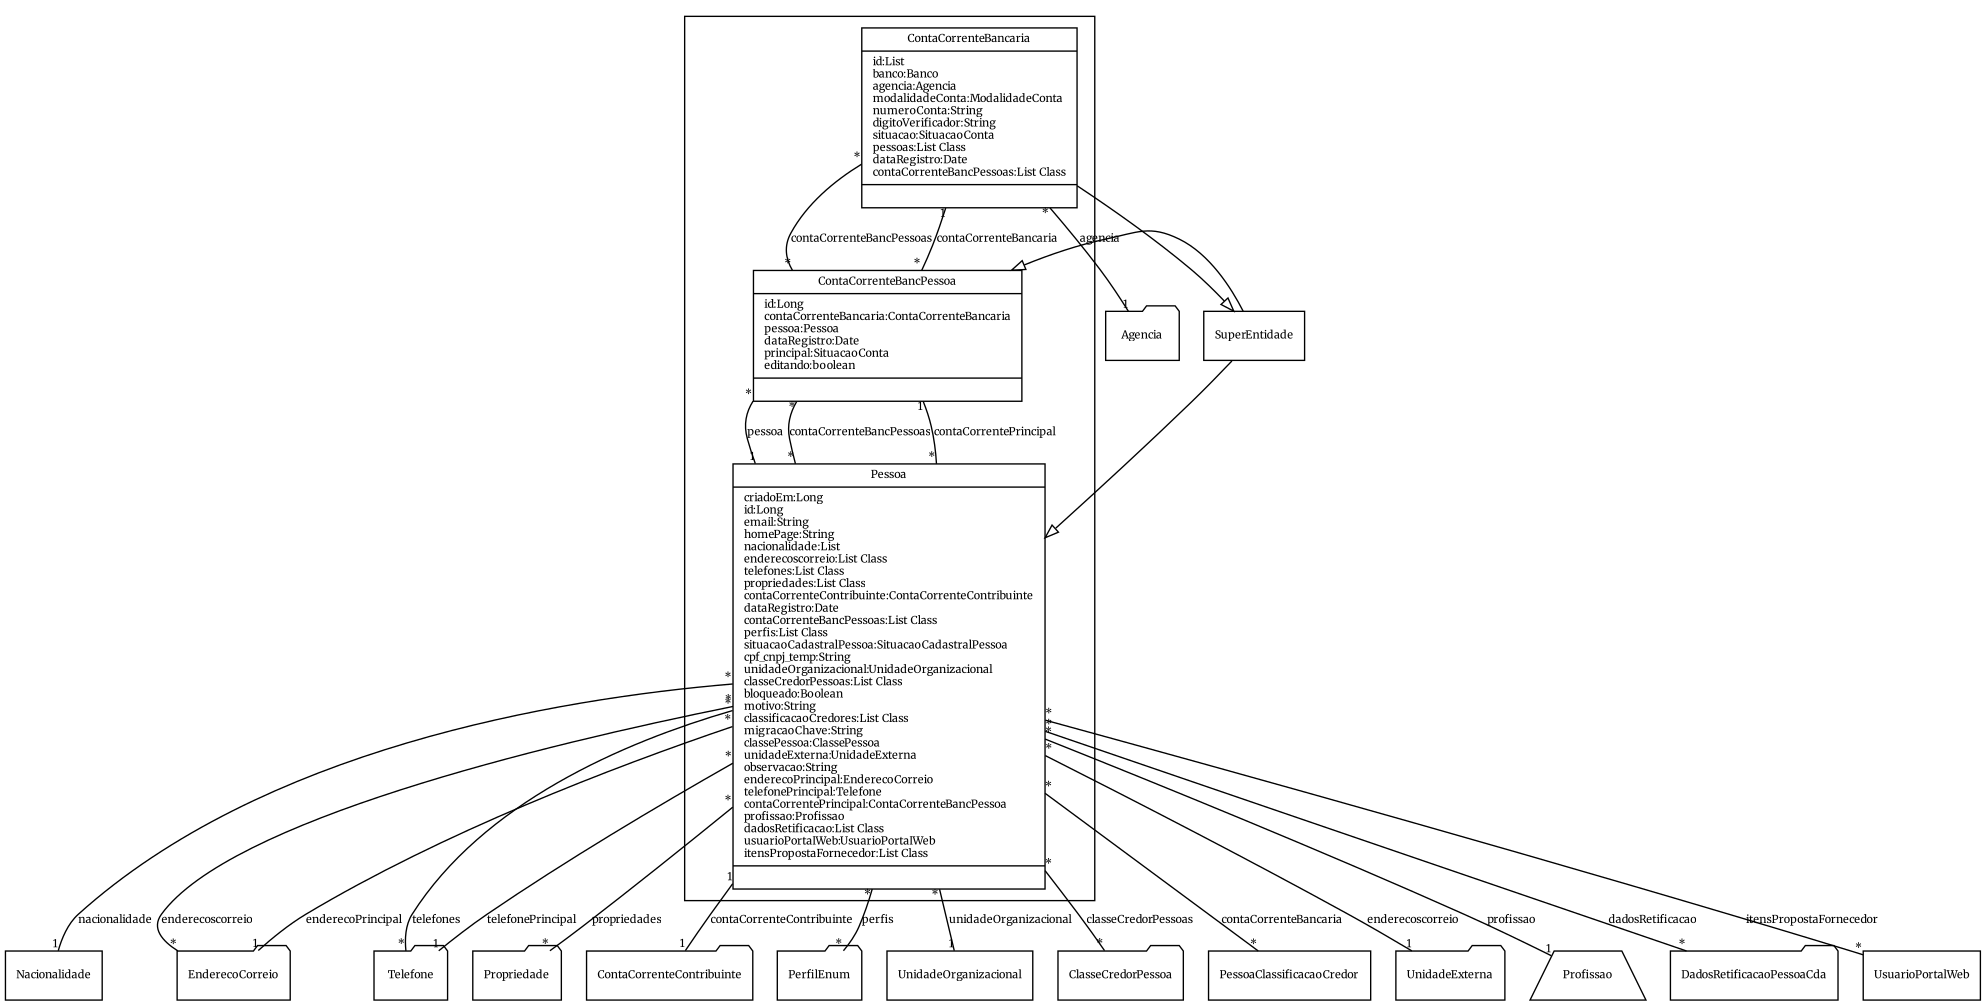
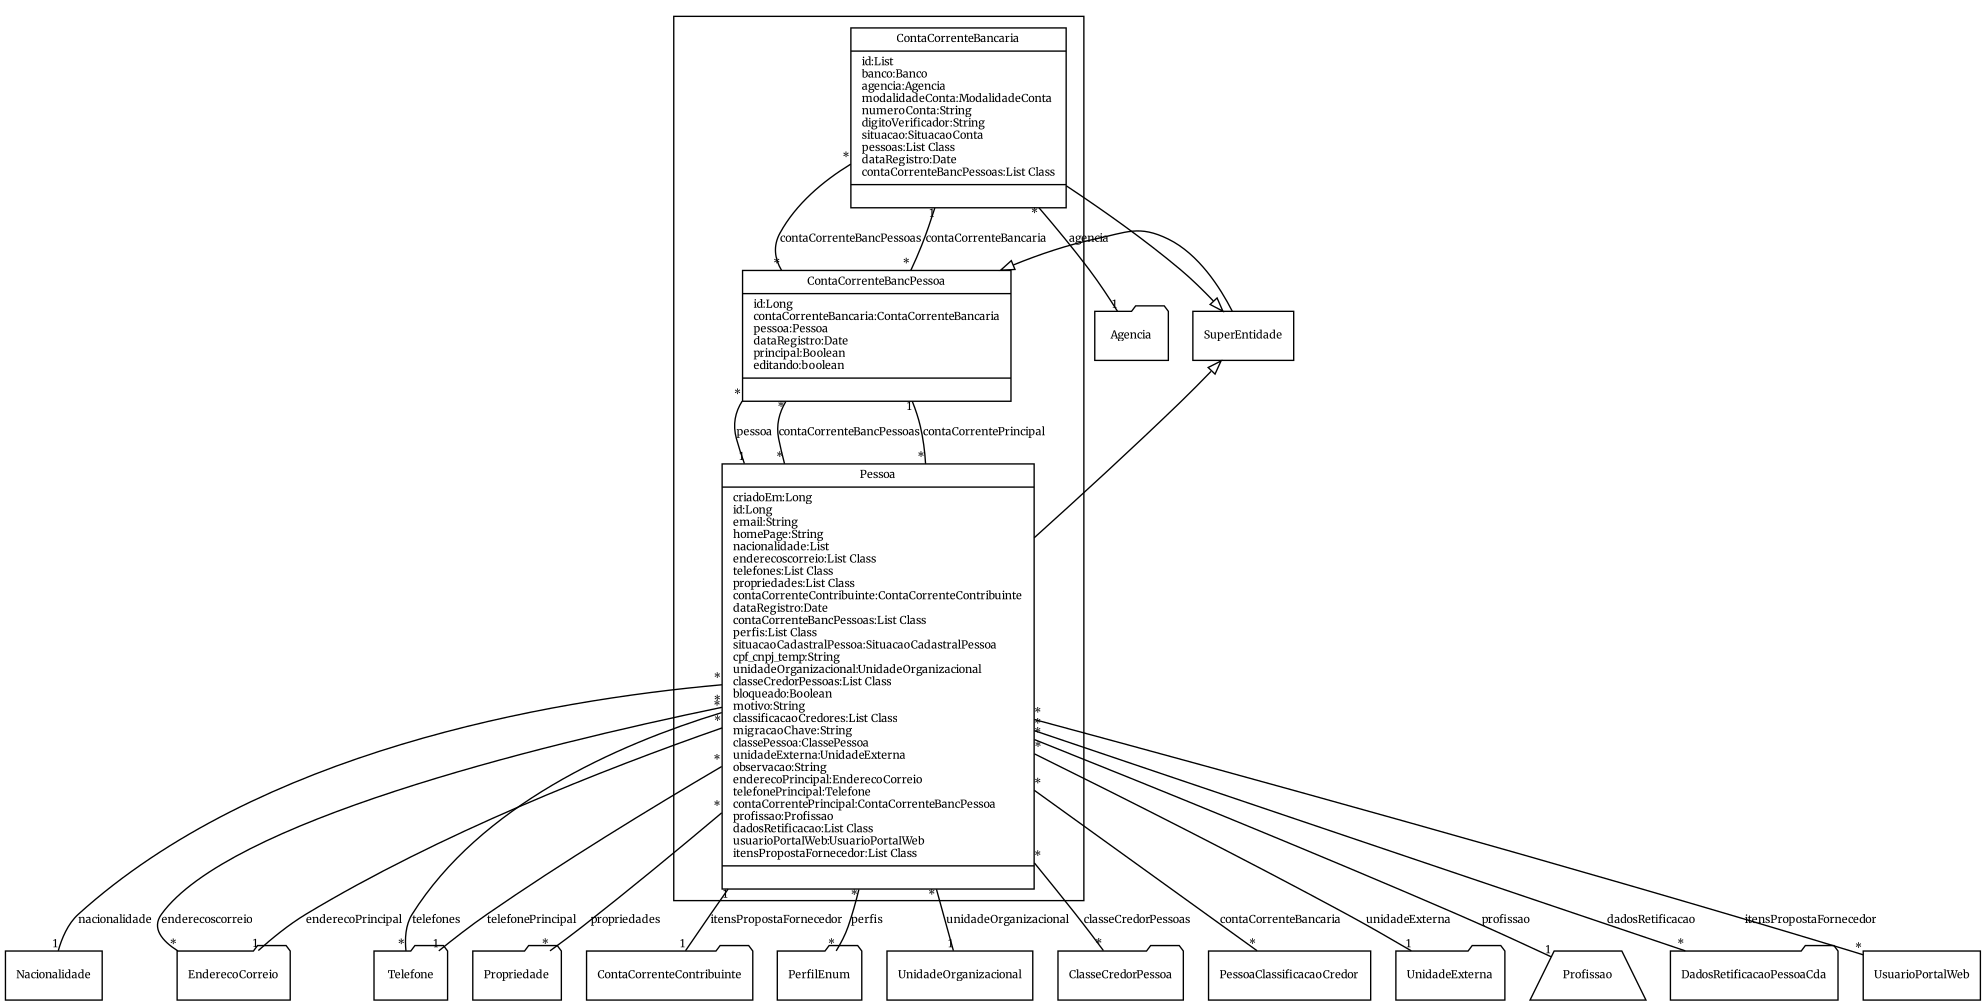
  digraph {
    fontname=Merriweather
    fontsize=8
    node [fontname=Merriweather fontsize=8 shape=folder]
    edge [arrowhead=none fontname=Merriweather fontsize=8 headlabel=1 taillabel="*"]
    n1 [label="{ContaCorrenteBancaria|id:List\lbanco:Banco\lagencia:Agencia\lmodalidadeConta:ModalidadeConta\lnumeroConta:String\ldigitoVerificador:String\lsituacao:SituacaoConta\lpessoas:List Class\ldataRegistro:Date\lcontaCorrenteBancPessoas:List Class\l|\l}" shape=record]
    n2 [label="{Pessoa|criadoEm:Long\lid:Long\lemail:String\lhomePage:String\lnacionalidade:List\lenderecoscorreio:List Class\ltelefones:List Class\lpropriedades:List Class\lcontaCorrenteContribuinte:ContaCorrenteContribuinte\ldataRegistro:Date\lcontaCorrenteBancPessoas:List Class\lperfis:List Class\lsituacaoCadastralPessoa:SituacaoCadastralPessoa\lcpf_cnpj_temp:String\lunidadeOrganizacional:UnidadeOrganizacional\lclasseCredorPessoas:List Class\lbloqueado:Boolean\lmotivo:String\lclassificacaoCredores:List Class\lmigracaoChave:String\lclassePessoa:ClassePessoa\lunidadeExterna:UnidadeExterna\lobservacao:String\lenderecoPrincipal:EnderecoCorreio\ltelefonePrincipal:Telefone\lcontaCorrentePrincipal:ContaCorrenteBancPessoa\lprofissao:Profissao\ldadosRetificacao:List Class\lusuarioPortalWeb:UsuarioPortalWeb\litensPropostaFornecedor:List Class\l|\l}" shape=record]
-   n3 [label="{ContaCorrenteBancPessoa|id:Long\lcontaCorrenteBancaria:ContaCorrenteBancaria\lpessoa:Pessoa\ldataRegistro:Date\lprincipal:SituacaoConta\leditando:boolean\l|\l}" shape=record]
+   n3 [label="{ContaCorrenteBancPessoa|id:Long\lcontaCorrenteBancaria:ContaCorrenteBancaria\lpessoa:Pessoa\ldataRegistro:Date\lprincipal:Boolean\leditando:boolean\l|\l}" shape=record]
    Agencia
    SuperEntidade [shape=box]
    Nacionalidade [shape=box]
    EnderecoCorreio
    Telefone
    Propriedade
    ContaCorrenteContribuinte
    PerfilEnum
    UnidadeOrganizacional [shape=box]
    ClasseCredorPessoa
    PessoaClassificacaoCredor [shape=box]
    UnidadeExterna
    Profissao [shape=trapezium]
    DadosRetificacaoPessoaCda
    n18 [label=UsuarioPortalWeb shape=box]
    subgraph cluster_1 {
      n1
      n2
      n3
    }
    n1 -> n3 [headlabel="*" label=contaCorrenteBancPessoas]
    n1 -> Agencia [label=agencia]
    n1 -> SuperEntidade [arrowhead=empty headlabel="" taillabel=""]
    n2 -> n3 [headlabel="*" label=contaCorrenteBancPessoas]
    n2 -> n3 [label=contaCorrentePrincipal]
-   SuperEntidade -> n2 [arrowhead=empty headlabel="" taillabel=""]
+   n2 -> SuperEntidade [arrowhead=empty headlabel="" taillabel=""]
    n2 -> Nacionalidade [label=nacionalidade]
    n2 -> EnderecoCorreio [headlabel="*" label=enderecoscorreio]
    n2 -> EnderecoCorreio [label=enderecoPrincipal]
    n2 -> Telefone [headlabel="*" label=telefones]
    n2 -> Telefone [label=telefonePrincipal]
    n2 -> Propriedade [headlabel="*" label=propriedades]
-   n2 -> ContaCorrenteContribuinte [label=contaCorrenteContribuinte taillabel=1]
+   n2 -> ContaCorrenteContribuinte [label=itensPropostaFornecedor taillabel=1]
    n2 -> PerfilEnum [headlabel="*" label=perfis]
    n2 -> UnidadeOrganizacional [label=unidadeOrganizacional]
    n2 -> ClasseCredorPessoa [headlabel="*" label=classeCredorPessoas]
    n2 -> PessoaClassificacaoCredor [headlabel="*" label=contaCorrenteBancaria]
-   n2 -> UnidadeExterna [label=enderecoscorreio]
+   n2 -> UnidadeExterna [label=unidadeExterna]
    n2 -> Profissao [label=profissao]
    n2 -> DadosRetificacaoPessoaCda [headlabel="*" label=dadosRetificacao]
    n2 -> n18 [headlabel="*" label=itensPropostaFornecedor]
    n3 -> n1 [label=contaCorrenteBancaria]
    n3 -> n2 [label=pessoa]
    SuperEntidade -> n3 [arrowhead=empty headlabel="" taillabel=""]
  }
